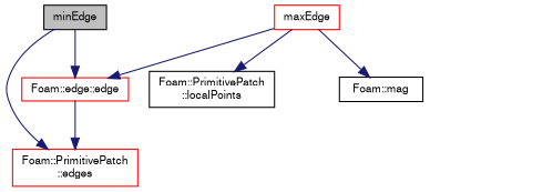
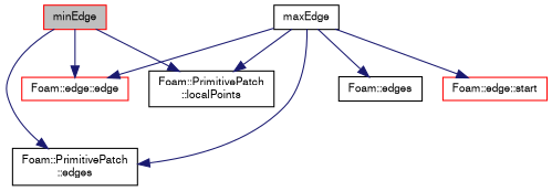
  digraph {
    rankdir=TB
    node [color=black fontname=FreeSans fontsize=10 shape=record]
    edge [color=midnightblue fontname=FreeSans fontsize=10 labelfontname=FreeSans labelfontsize=10 style=solid]
-   n1 [fillcolor=grey75 fontcolor=black height=0.2 label=minEdge style=filled width=0.4]
-   n2 [color=red height=0.2 label="Foam::PrimitivePatch\l::edges" width=0.4]
+   n1 [color=red fillcolor=grey75 fontcolor=black height=0.2 label=minEdge style=filled width=0.4]
+   n2 [height=0.2 label="Foam::PrimitivePatch\l::edges" width=0.4]
    n3 [color=red height=0.2 label="Foam::edge::edge" width=0.4]
    n4 [height=0.2 label="Foam::PrimitivePatch\l::localPoints" width=0.4]
-   n5 [height=0.2 label="Foam::mag" width=0.4]
-   n6 [color=red height=0.2 label=maxEdge width=0.4]
+   n5 [height=0.2 label="Foam::edges" width=0.4]
+   n6 [height=0.2 label=maxEdge width=0.4]
+   n7 [color=red height=0.2 label="Foam::edge::start" width=0.4]
    n1 -> n2
    n1 -> n3
-   n3 -> n2
+   n1 -> n4
+   n6 -> n2
    n6 -> n3
    n6 -> n4
    n6 -> n5
+   n6 -> n7
  }
